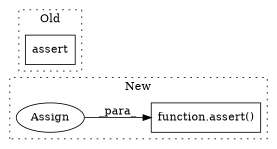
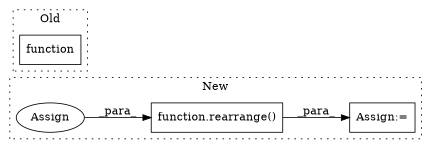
  digraph {
    rankdir=LR
    node [shape=box]
-   n1 [a=75 l="10,1" label="function.assert()" s="352,387"]
+   n1 [a=75 l="10,1" label="function.rearrange()" s="352,387"]
    n2 [a=66 l=16 label=Assign s=371 shape=ellipse]
-   n4 [a=65 l=7 label=assert s=298]
+   n3 [a=68 l=3 label="Assign:=" s=349]
+   n4 [a=65 l=7 label=function s=298]
    subgraph cluster_1 {
      label=New
      style=dotted
      n1
      n2
+     n3
    }
    subgraph cluster_2 {
      label=Old
      style=dotted
      n4
    }
+   n1 -> n3 [label=_para_]
    n2 -> n1 [label=_para_]
  }
